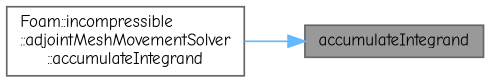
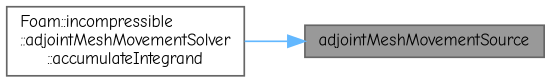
  digraph {
    rankdir=RL
    fontname="Comic Neue"
    node [fontname="Comic Neue" fontsize=10 shape=box style=filled]
-   n1 [color=gray40 fillcolor=grey60 fontcolor=black height=0.2 label=accumulateIntegrand width=0.4]
+   n1 [color=gray40 fillcolor=grey60 fontcolor=black height=0.2 label=adjointMeshMovementSource width=0.4]
    n2 [color=grey40 fillcolor=white height=0.2 label="Foam::incompressible\l::adjointMeshMovementSolver\l::accumulateIntegrand" width=0.4]
    n1 -> n2 [color=steelblue1 dir=back fontname="Comic Neue" fontsize=10 labelfontname=Helvetica labelfontsize=10 style=solid]
  }
